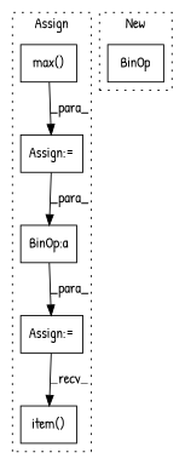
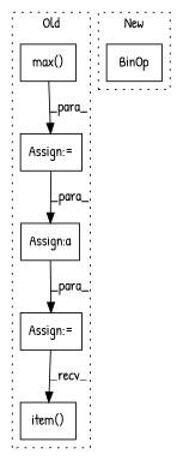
  digraph {
    fontname="Patrick Hand"
    node [a=75 fontname="Patrick Hand" l=3 shape=box]
    edge [fontname="Patrick Hand"]
    n1 [l="10,1" label="max()" s="9847,9865"]
    n2 [a=68 label="Assign:=" s=9904]
-   n3 [a=82 label="BinOp:a" s=9956]
+   n3 [a=82 label="Assign:a" s=9956]
    n4 [a=68 label="Assign:=" s=9844]
    n5 [l=12 label="item()" s=10099]
    n6 [a=63 l="12,0" label=BinOp s="1696,0"]
    subgraph cluster_1 {
-     label=Assign
+     label=Old
      style=dotted
      n1
      n2
      n3
      n4
      n5
    }
    subgraph cluster_2 {
      label=New
      style=dotted
      n6
    }
    n1 -> n4 [label=_para_]
    n2 -> n5 [label=_recv_]
    n3 -> n2 [label=_para_]
    n4 -> n3 [label=_para_]
  }
